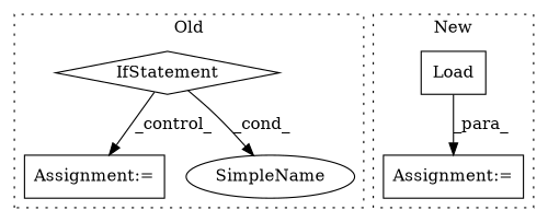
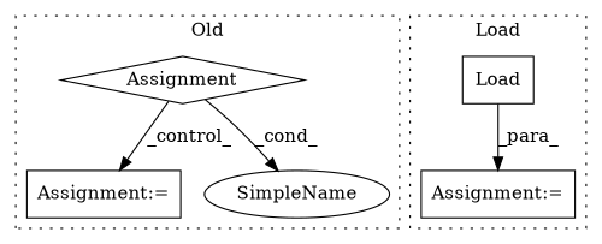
  digraph {
    node [a=7 l=1 shape=box]
-   n1 [a=25 l="4,2" label=IfStatement s="12517,12565" shape=diamond]
+   n1 [a=25 l="4,2" label=Assignment s="12517,12565" shape=diamond]
    n2 [label="Assignment:=" s=12593]
    n3 [a=42 label=SimpleName shape=ellipse l=""]
    n4 [a=32 l=6 label=Load s=12976]
    n5 [label="Assignment:=" s=12942]
    subgraph cluster_1 {
      label=Old
      style=dotted
      n1
      n2
      n3
    }
    subgraph cluster_2 {
-     label=New
+     label=Load
      style=dotted
      n4
      n5
    }
    n1 -> n2 [label=_control_]
    n1 -> n3 [label=_cond_]
    n4 -> n5 [label=_para_]
  }
